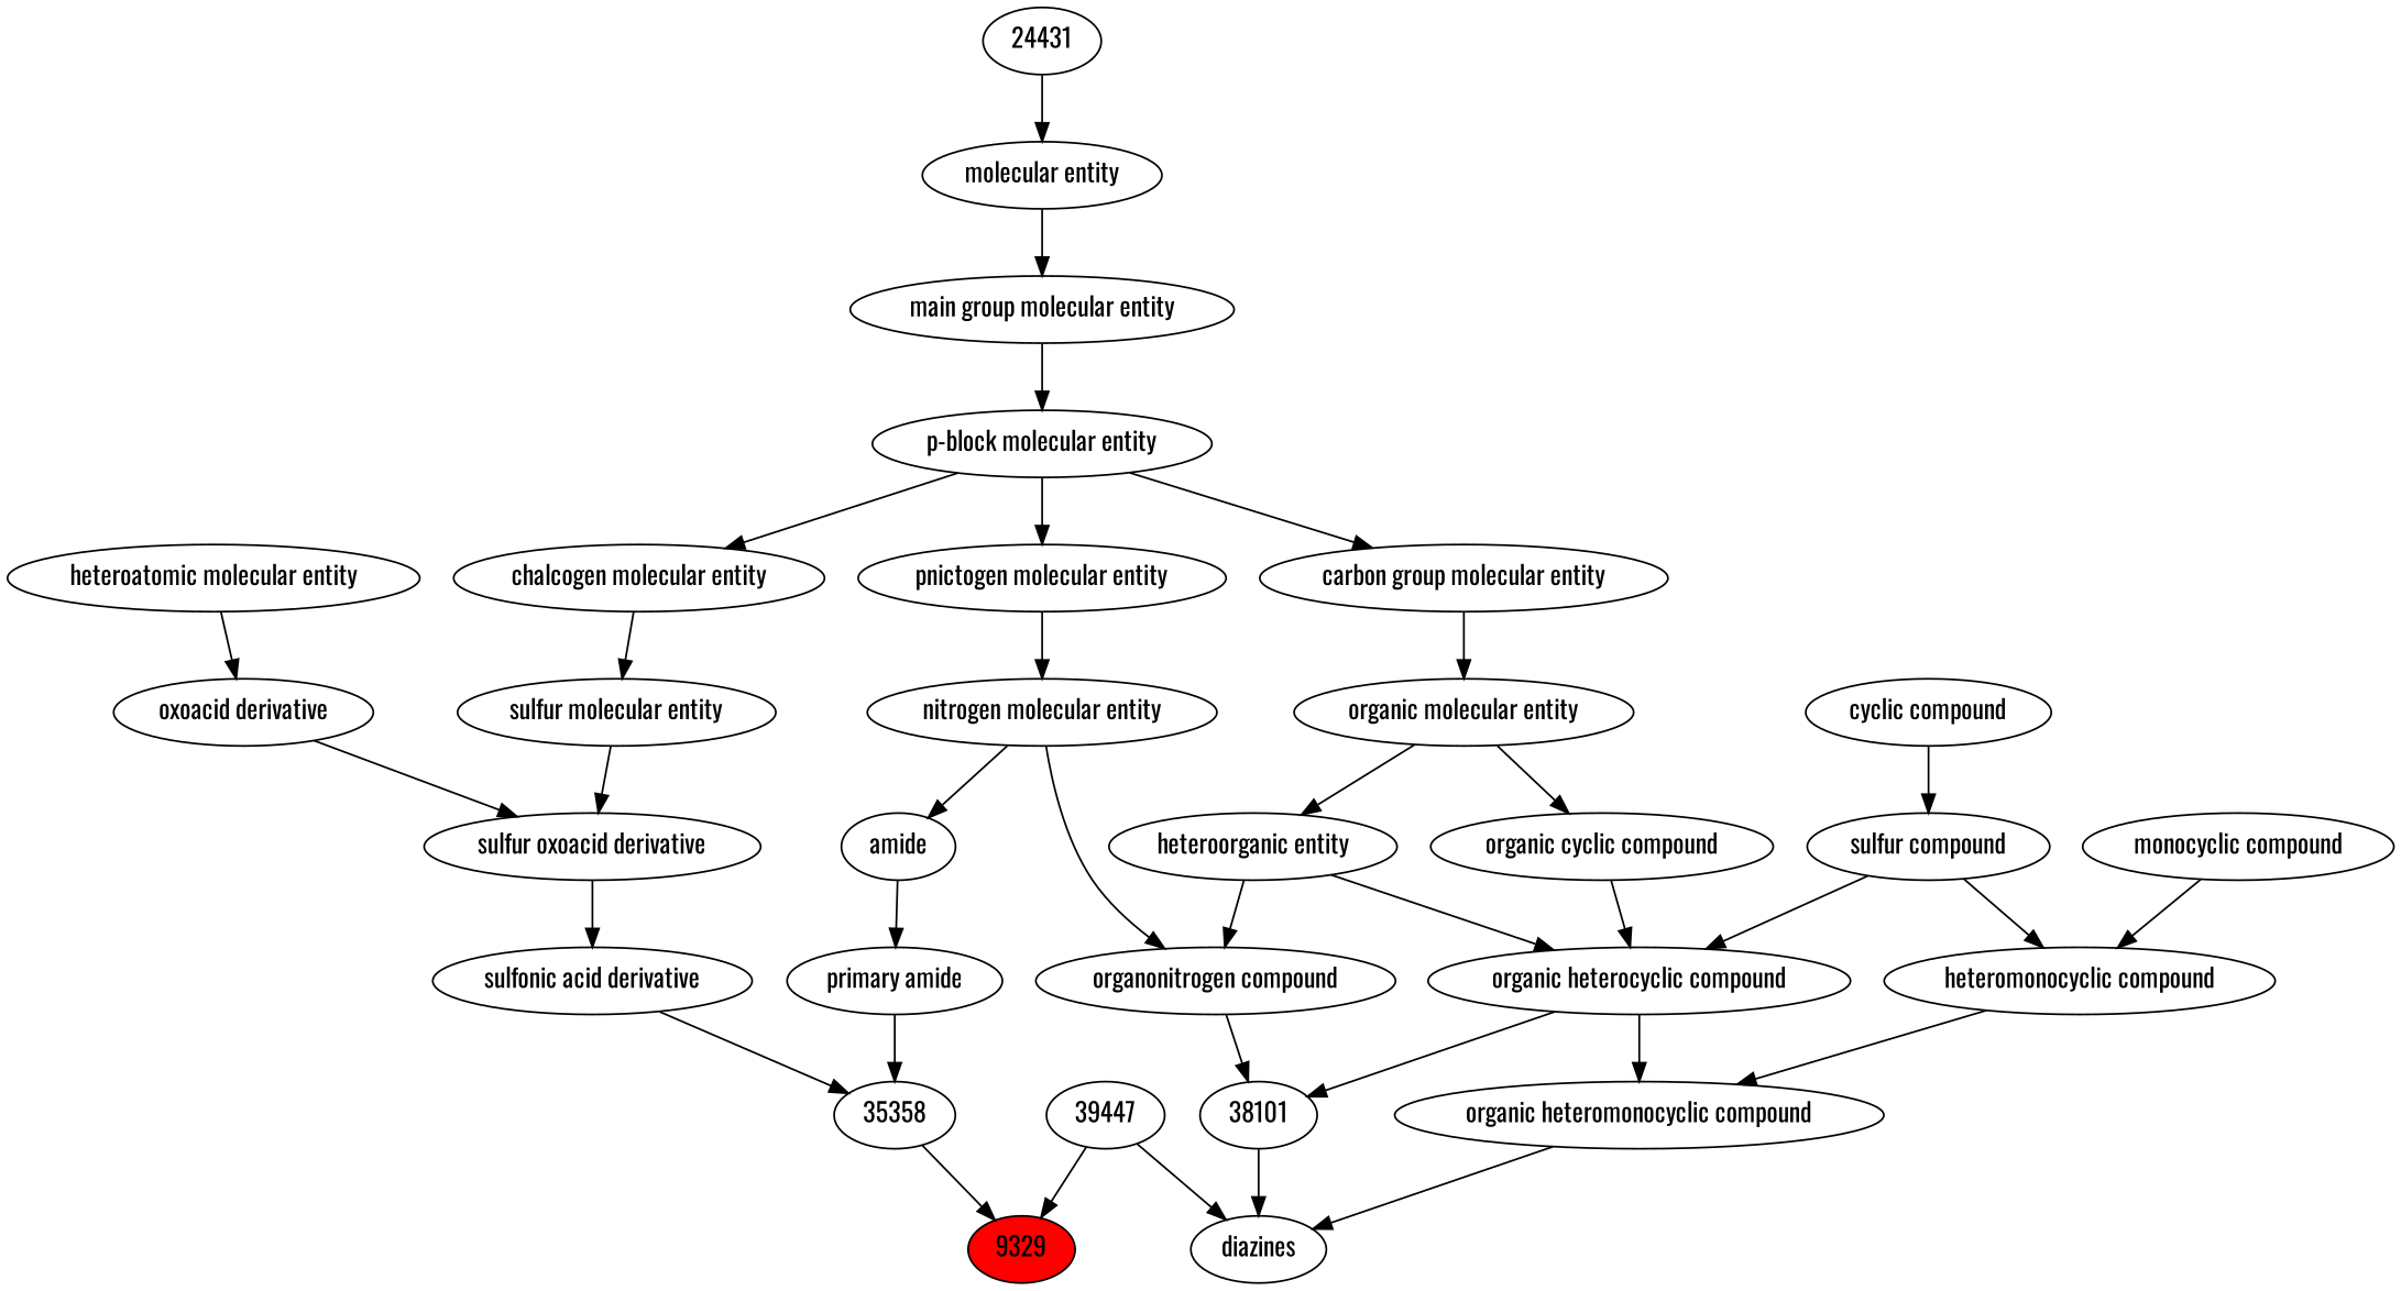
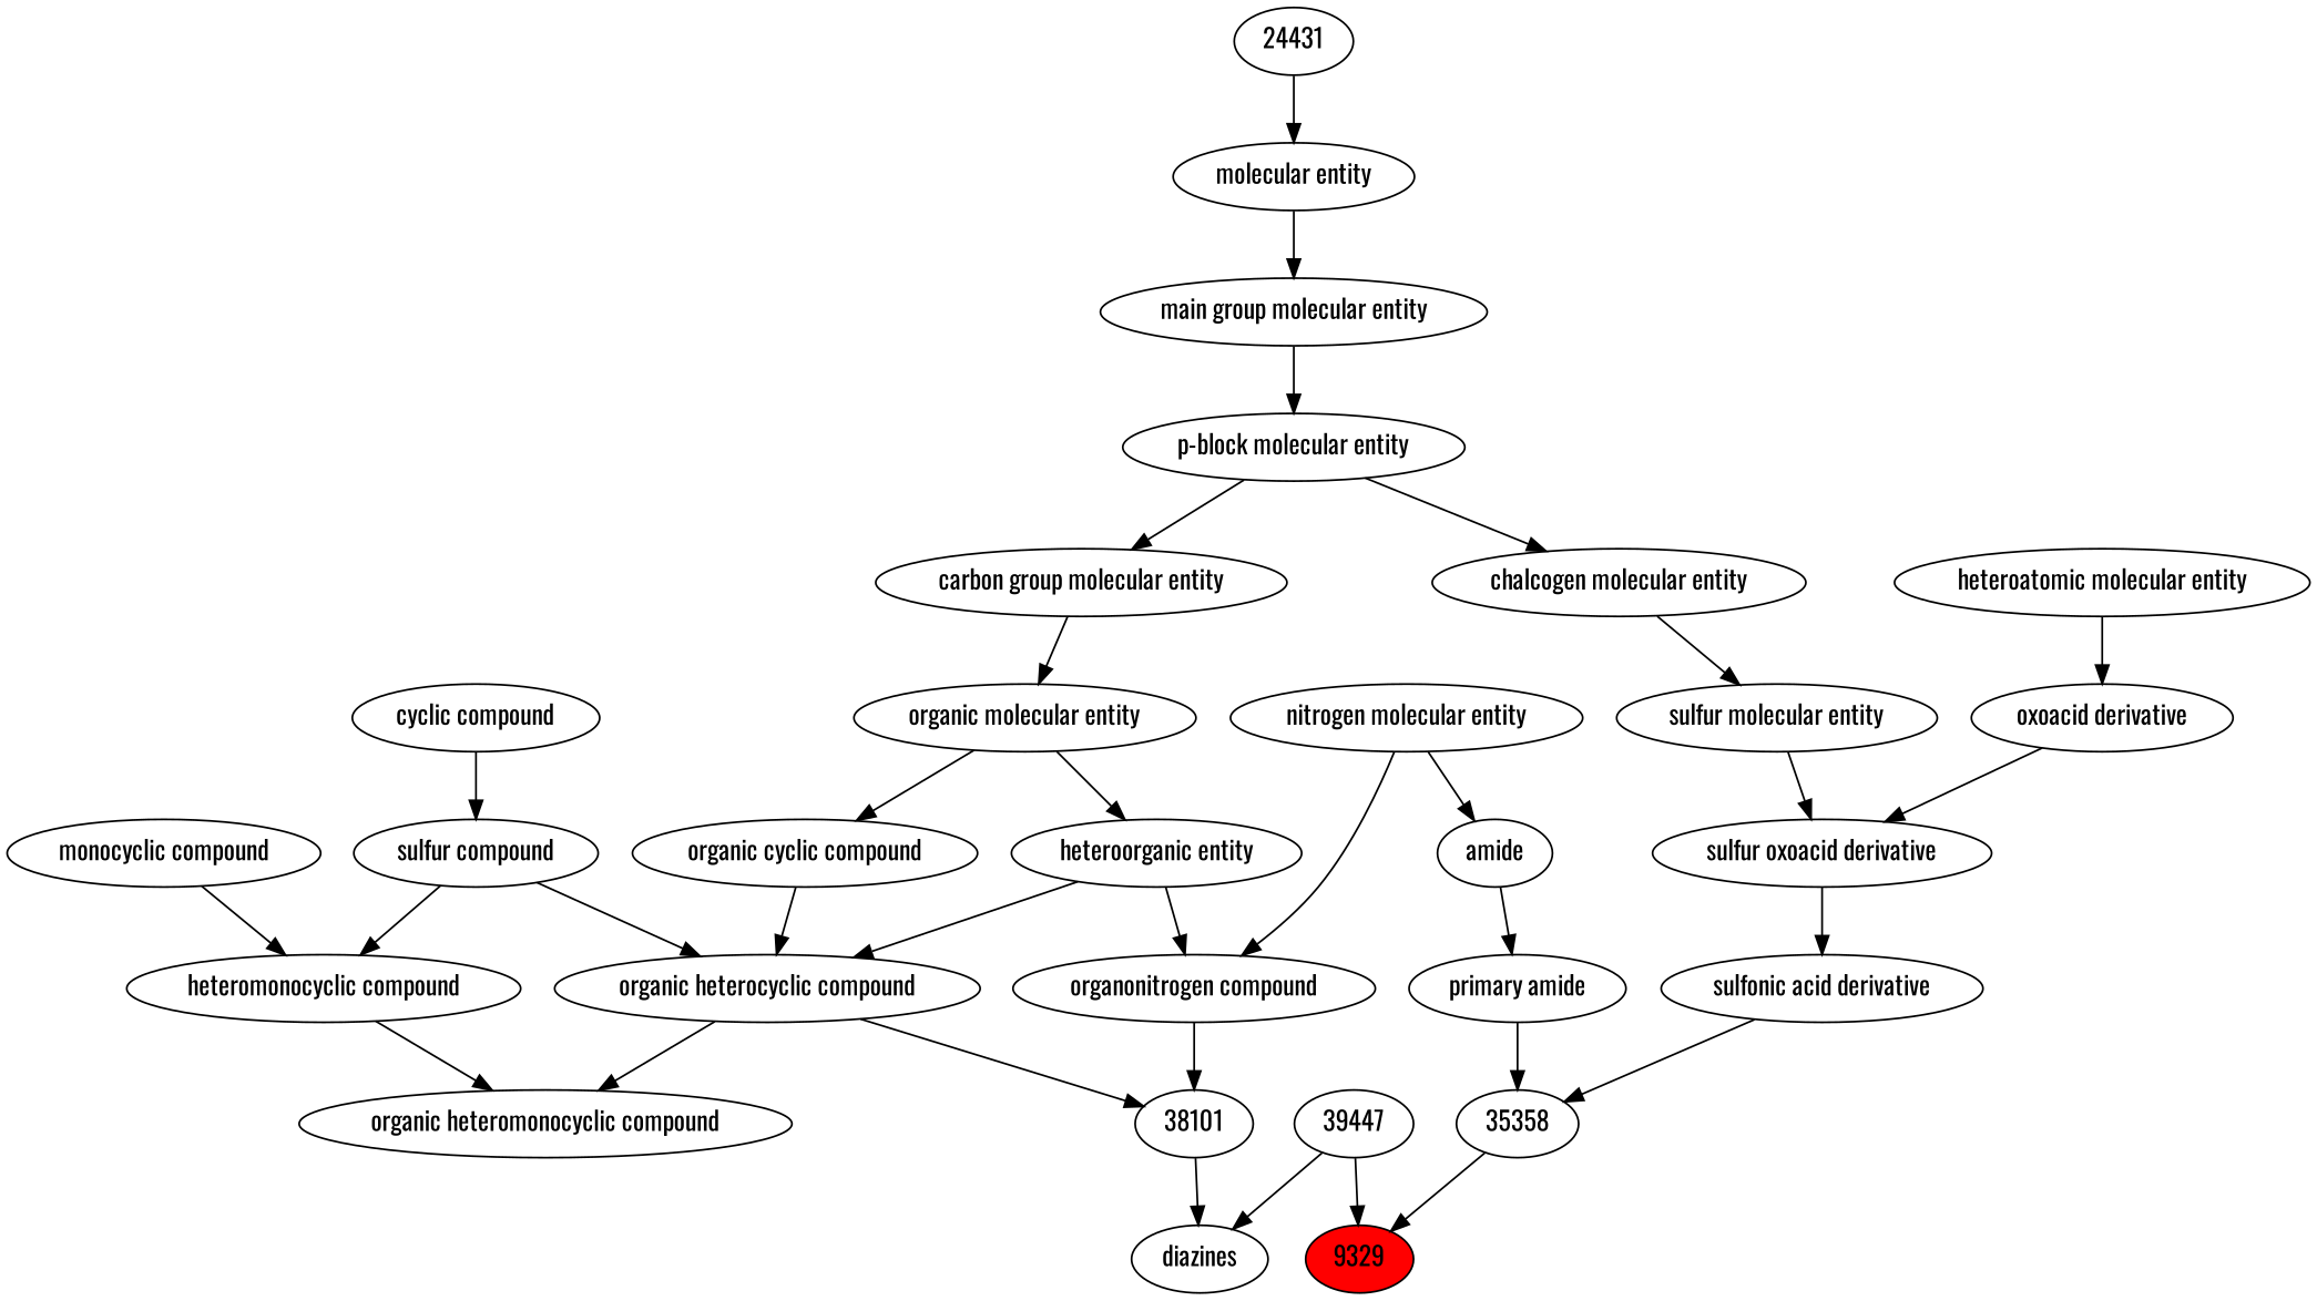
  digraph {
    fontname=Oswald
    node [fontname=Oswald]
    edge [fontname=Oswald]
    n1 [fillcolor=red label=9329 style=filled]
    n2 [label=35358]
    n3 [label=39447]
    n4 [label=diazines]
    n5 [label="sulfonic acid derivative"]
    n6 [label="primary amide"]
    n7 [label="sulfur oxoacid derivative"]
    n8 [label=amide]
    n9 [label="organic heteromonocyclic compound"]
    n10 [label=38101]
    n11 [label="oxoacid derivative"]
    n12 [label="sulfur molecular entity"]
    n13 [label="nitrogen molecular entity"]
    n14 [label="organonitrogen compound"]
    n15 [label="heteromonocyclic compound"]
    n16 [label="organic heterocyclic compound"]
    n17 [label="heteroatomic molecular entity"]
    n18 [label="chalcogen molecular entity"]
-   n19 [label="pnictogen molecular entity"]
    n20 [label="sulfur compound"]
    n21 [label="monocyclic compound"]
    n22 [label="heteroorganic entity"]
    n23 [label="organic cyclic compound"]
    n24 [label="cyclic compound"]
    n25 [label="p-block molecular entity"]
    n26 [label="carbon group molecular entity"]
    n27 [label="organic molecular entity"]
    n28 [label="molecular entity"]
    n29 [label="main group molecular entity"]
    n30 [label=24431]
    n2 -> n1
    n3 -> n1
    n3 -> n4
    n5 -> n2
    n6 -> n2
    n7 -> n5
    n8 -> n6
-   n9 -> n4
    n10 -> n4
    n11 -> n7
    n12 -> n7
    n13 -> n8
    n13 -> n14
    n14 -> n10
    n15 -> n9
    n16 -> n9
    n16 -> n10
    n17 -> n11
    n18 -> n12
-   n19 -> n13
    n20 -> n15
    n20 -> n16
    n21 -> n15
    n22 -> n14
    n22 -> n16
    n23 -> n16
    n24 -> n20
    n25 -> n18
-   n25 -> n19
    n25 -> n26
    n26 -> n27
    n27 -> n22
    n27 -> n23
    n28 -> n29
    n29 -> n25
    n30 -> n28
  }
